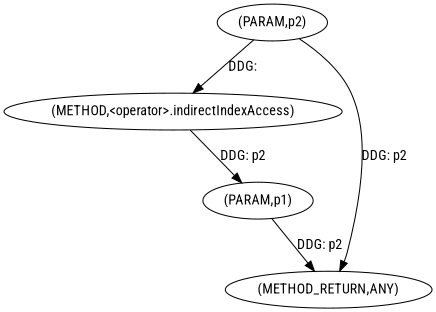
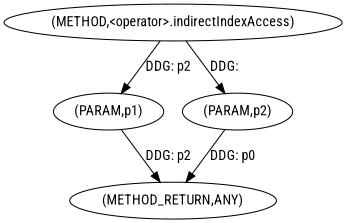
  digraph {
    fontname="Roboto Condensed"
    node [fontname="Roboto Condensed"]
    edge [fontname="Roboto Condensed"]
    n1 [label="(METHOD,&lt;operator&gt;.indirectIndexAccess)"]
    n2 [label="(PARAM,p1)"]
    n3 [label="(PARAM,p2)"]
    n4 [label="(METHOD_RETURN,ANY)"]
    n1 -> n2 [label="DDG: p2"]
-   n3 -> n1 [label="DDG: "]
+   n1 -> n3 [label="DDG: "]
    n2 -> n4 [label="DDG: p2"]
-   n3 -> n4 [label="DDG: p2"]
+   n3 -> n4 [label="DDG: p0"]
  }
